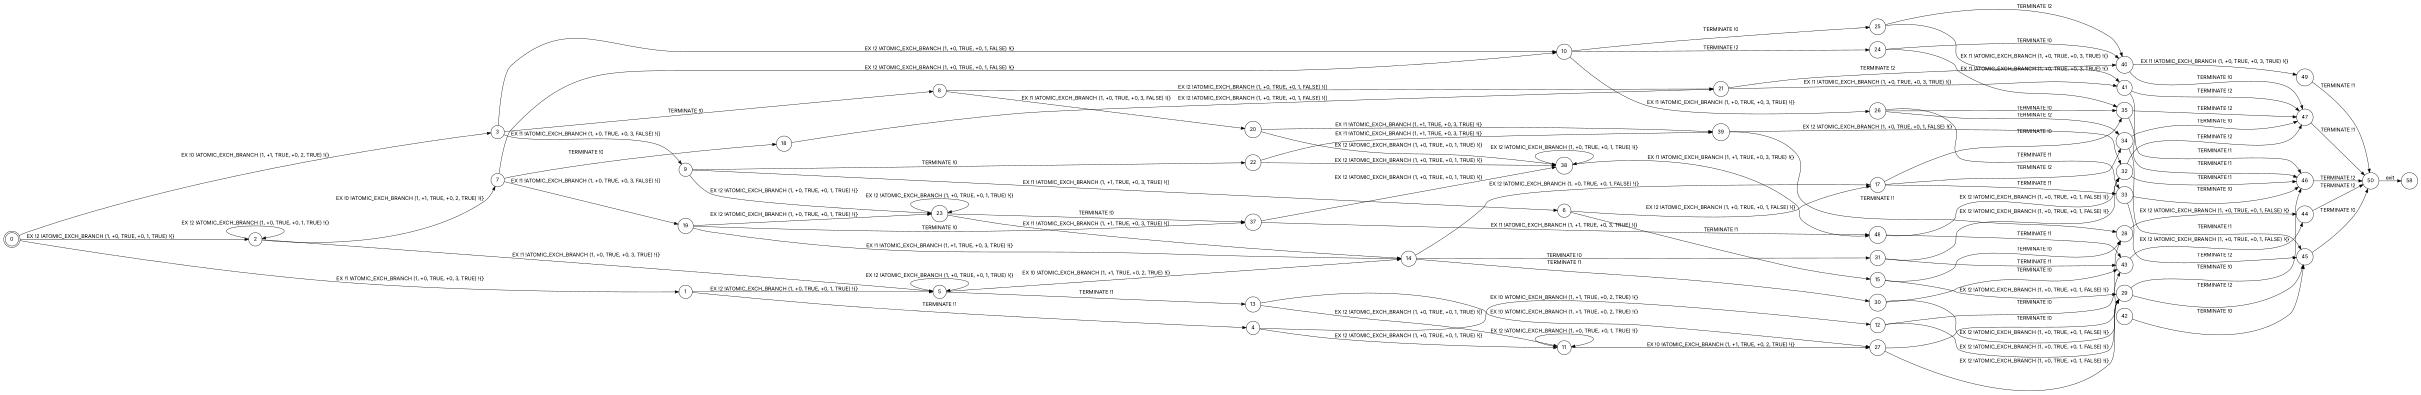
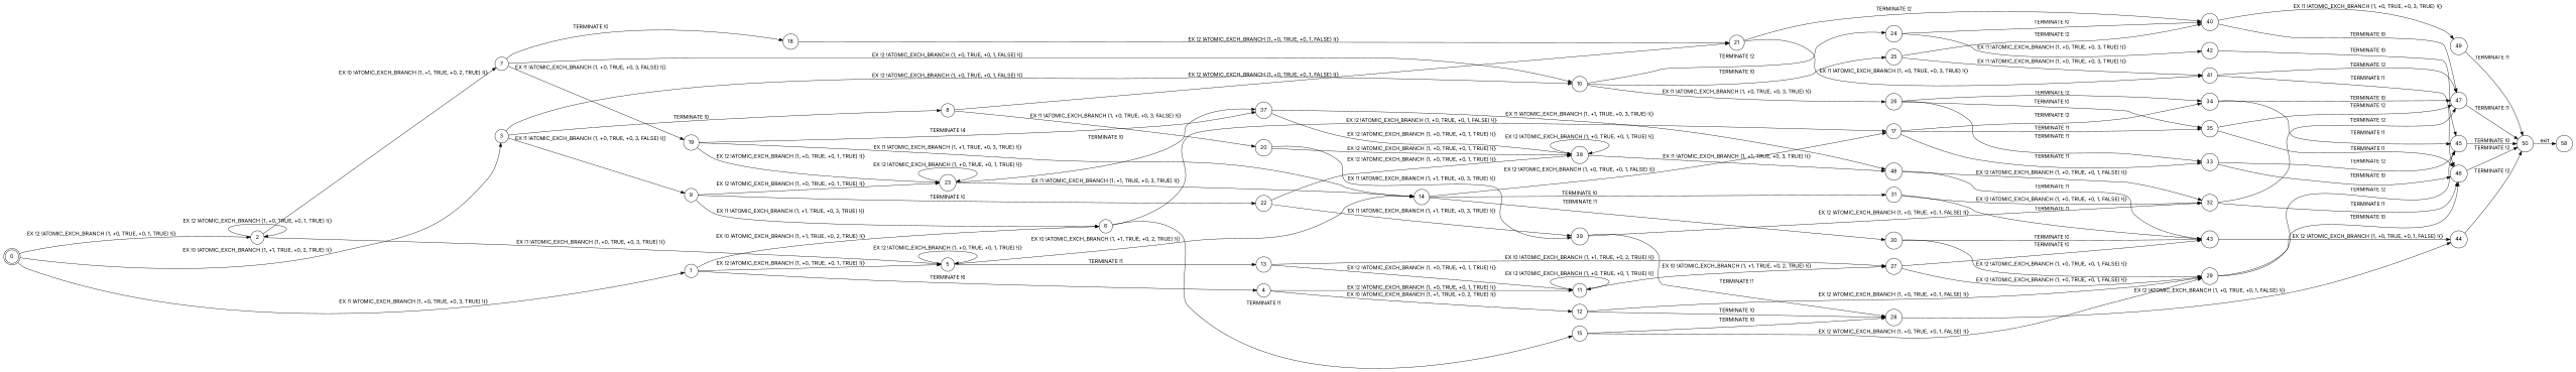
  digraph {
    fontname=Inter
    rankdir=LR
    node [fontname=Inter shape=circle]
    edge [fontname=Inter]
    0 [peripheries=2]
    1
    2
    3
    4
    5
    6
    7
    8
    9
    10
    11
    12
    13
    14
    15
    17
    18
    19
    20
    21
    22
    23
    24
    25
    26
    27
    28
    29
    30
    31
    33
    34
    35
    37
    38
    39
    40
    41
    42
    43
    44
    45
    46
    32
    47
    48
    49
    50
    n50 [label=58]
    0 -> 1 [label="EX !1 !ATOMIC_EXCH_BRANCH (1, +0, TRUE, +0, 3, TRUE) !{}"]
    0 -> 2 [label="EX !2 !ATOMIC_EXCH_BRANCH (1, +0, TRUE, +0, 1, TRUE) !{}"]
    0 -> 3 [label="EX !0 !ATOMIC_EXCH_BRANCH (1, +1, TRUE, +0, 2, TRUE) !{}"]
-   1 -> 4 [label="TERMINATE !1"]
+   1 -> 4 [label="TERMINATE !6"]
    1 -> 5 [label="EX !2 !ATOMIC_EXCH_BRANCH (1, +0, TRUE, +0, 1, TRUE) !{}"]
+   1 -> 6 [label="EX !0 !ATOMIC_EXCH_BRANCH (1, +1, TRUE, +0, 2, TRUE) !{}"]
    2 -> 2 [label="EX !2 !ATOMIC_EXCH_BRANCH (1, +0, TRUE, +0, 1, TRUE) !{}"]
    2 -> 5 [label="EX !1 !ATOMIC_EXCH_BRANCH (1, +0, TRUE, +0, 3, TRUE) !{}"]
    2 -> 7 [label="EX !0 !ATOMIC_EXCH_BRANCH (1, +1, TRUE, +0, 2, TRUE) !{}"]
    3 -> 8 [label="TERMINATE !0"]
    3 -> 9 [label="EX !1 !ATOMIC_EXCH_BRANCH (1, +0, TRUE, +0, 3, FALSE) !{}"]
    3 -> 10 [label="EX !2 !ATOMIC_EXCH_BRANCH (1, +0, TRUE, +0, 1, FALSE) !{}"]
    4 -> 11 [label="EX !2 !ATOMIC_EXCH_BRANCH (1, +0, TRUE, +0, 1, TRUE) !{}"]
    4 -> 12 [label="EX !0 !ATOMIC_EXCH_BRANCH (1, +1, TRUE, +0, 2, TRUE) !{}"]
    5 -> 5 [label="EX !2 !ATOMIC_EXCH_BRANCH (1, +0, TRUE, +0, 1, TRUE) !{}"]
    5 -> 13 [label="TERMINATE !1"]
    5 -> 14 [label="EX !0 !ATOMIC_EXCH_BRANCH (1, +1, TRUE, +0, 2, TRUE) !{}"]
    6 -> 15 [label="TERMINATE !1"]
    6 -> 17 [label="EX !2 !ATOMIC_EXCH_BRANCH (1, +0, TRUE, +0, 1, FALSE) !{}"]
    7 -> 10 [label="EX !2 !ATOMIC_EXCH_BRANCH (1, +0, TRUE, +0, 1, FALSE) !{}"]
    7 -> 18 [label="TERMINATE !0"]
    7 -> 19 [label="EX !1 !ATOMIC_EXCH_BRANCH (1, +0, TRUE, +0, 3, FALSE) !{}"]
    8 -> 20 [label="EX !1 !ATOMIC_EXCH_BRANCH (1, +0, TRUE, +0, 3, FALSE) !{}"]
    8 -> 21 [label="EX !2 !ATOMIC_EXCH_BRANCH (1, +0, TRUE, +0, 1, FALSE) !{}"]
    9 -> 6 [label="EX !1 !ATOMIC_EXCH_BRANCH (1, +1, TRUE, +0, 3, TRUE) !{}"]
    9 -> 22 [label="TERMINATE !0"]
    9 -> 23 [label="EX !2 !ATOMIC_EXCH_BRANCH (1, +0, TRUE, +0, 1, TRUE) !{}"]
    10 -> 24 [label="TERMINATE !2"]
    10 -> 25 [label="TERMINATE !0"]
    10 -> 26 [label="EX !1 !ATOMIC_EXCH_BRANCH (1, +0, TRUE, +0, 3, TRUE) !{}"]
    11 -> 11 [label="EX !2 !ATOMIC_EXCH_BRANCH (1, +0, TRUE, +0, 1, TRUE) !{}"]
    11 -> 27 [label="EX !0 !ATOMIC_EXCH_BRANCH (1, +1, TRUE, +0, 2, TRUE) !{}"]
    12 -> 28 [label="TERMINATE !0"]
    12 -> 29 [label="EX !2 !ATOMIC_EXCH_BRANCH (1, +0, TRUE, +0, 1, FALSE) !{}"]
    13 -> 11 [label="EX !2 !ATOMIC_EXCH_BRANCH (1, +0, TRUE, +0, 1, TRUE) !{}"]
    13 -> 27 [label="EX !0 !ATOMIC_EXCH_BRANCH (1, +1, TRUE, +0, 2, TRUE) !{}"]
    14 -> 17 [label="EX !2 !ATOMIC_EXCH_BRANCH (1, +0, TRUE, +0, 1, FALSE) !{}"]
    14 -> 30 [label="TERMINATE !1"]
    14 -> 31 [label="TERMINATE !0"]
    15 -> 28 [label="TERMINATE !0"]
    15 -> 29 [label="EX !2 !ATOMIC_EXCH_BRANCH (1, +0, TRUE, +0, 1, FALSE) !{}"]
    17 -> 33 [label="TERMINATE !1"]
    17 -> 34 [label="TERMINATE !2"]
-   17 -> 35 [label="TERMINATE !0"]
+   17 -> 35 [label="TERMINATE !1"]
    18 -> 21 [label="EX !2 !ATOMIC_EXCH_BRANCH (1, +0, TRUE, +0, 1, FALSE) !{}"]
    19 -> 14 [label="EX !1 !ATOMIC_EXCH_BRANCH (1, +1, TRUE, +0, 3, TRUE) !{}"]
    19 -> 23 [label="EX !2 !ATOMIC_EXCH_BRANCH (1, +0, TRUE, +0, 1, TRUE) !{}"]
-   19 -> 37 [label="TERMINATE !0"]
+   19 -> 37 [label="TERMINATE !4"]
    20 -> 38 [label="EX !2 !ATOMIC_EXCH_BRANCH (1, +0, TRUE, +0, 1, TRUE) !{}"]
    20 -> 39 [label="EX !1 !ATOMIC_EXCH_BRANCH (1, +1, TRUE, +0, 3, TRUE) !{}"]
    21 -> 40 [label="TERMINATE !2"]
    21 -> 41 [label="EX !1 !ATOMIC_EXCH_BRANCH (1, +0, TRUE, +0, 3, TRUE) !{}"]
    22 -> 38 [label="EX !2 !ATOMIC_EXCH_BRANCH (1, +0, TRUE, +0, 1, TRUE) !{}"]
    22 -> 39 [label="EX !1 !ATOMIC_EXCH_BRANCH (1, +1, TRUE, +0, 3, TRUE) !{}"]
    23 -> 14 [label="EX !1 !ATOMIC_EXCH_BRANCH (1, +1, TRUE, +0, 3, TRUE) !{}"]
    23 -> 23 [label="EX !2 !ATOMIC_EXCH_BRANCH (1, +0, TRUE, +0, 1, TRUE) !{}"]
    23 -> 37 [label="TERMINATE !0"]
    24 -> 40 [label="TERMINATE !0"]
-   24 -> 35 [label="EX !1 !ATOMIC_EXCH_BRANCH (1, +0, TRUE, +0, 3, TRUE) !{}"]
+   24 -> 42 [label="EX !1 !ATOMIC_EXCH_BRANCH (1, +0, TRUE, +0, 3, TRUE) !{}"]
    25 -> 40 [label="TERMINATE !2"]
    25 -> 41 [label="EX !1 !ATOMIC_EXCH_BRANCH (1, +0, TRUE, +0, 3, TRUE) !{}"]
    26 -> 33 [label="TERMINATE !1"]
    26 -> 34 [label="TERMINATE !2"]
    26 -> 35 [label="TERMINATE !0"]
    27 -> 29 [label="EX !2 !ATOMIC_EXCH_BRANCH (1, +0, TRUE, +0, 1, FALSE) !{}"]
    27 -> 43 [label="TERMINATE !0"]
    28 -> 44 [label="EX !2 !ATOMIC_EXCH_BRANCH (1, +0, TRUE, +0, 1, FALSE) !{}"]
    29 -> 45 [label="TERMINATE !2"]
    29 -> 46 [label="TERMINATE !0"]
    30 -> 29 [label="EX !2 !ATOMIC_EXCH_BRANCH (1, +0, TRUE, +0, 1, FALSE) !{}"]
    30 -> 43 [label="TERMINATE !0"]
    31 -> 43 [label="TERMINATE !1"]
    31 -> 32 [label="EX !2 !ATOMIC_EXCH_BRANCH (1, +0, TRUE, +0, 1, FALSE) !{}"]
    33 -> 45 [label="TERMINATE !2"]
    33 -> 46 [label="TERMINATE !0"]
    34 -> 45 [label="TERMINATE !1"]
    34 -> 47 [label="TERMINATE !0"]
    35 -> 46 [label="TERMINATE !1"]
    35 -> 47 [label="TERMINATE !2"]
    37 -> 38 [label="EX !2 !ATOMIC_EXCH_BRANCH (1, +0, TRUE, +0, 1, TRUE) !{}"]
    37 -> 48 [label="EX !1 !ATOMIC_EXCH_BRANCH (1, +1, TRUE, +0, 3, TRUE) !{}"]
    38 -> 38 [label="EX !2 !ATOMIC_EXCH_BRANCH (1, +0, TRUE, +0, 1, TRUE) !{}"]
    38 -> 48 [label="EX !1 !ATOMIC_EXCH_BRANCH (1, +1, TRUE, +0, 3, TRUE) !{}"]
    39 -> 28 [label="TERMINATE !1"]
    39 -> 32 [label="EX !2 !ATOMIC_EXCH_BRANCH (1, +0, TRUE, +0, 1, FALSE) !{}"]
    40 -> 47 [label="TERMINATE !0"]
    40 -> 49 [label="EX !1 !ATOMIC_EXCH_BRANCH (1, +0, TRUE, +0, 3, TRUE) !{}"]
    41 -> 46 [label="TERMINATE !1"]
    41 -> 47 [label="TERMINATE !2"]
    42 -> 45 [label="TERMINATE !0"]
    43 -> 44 [label="EX !2 !ATOMIC_EXCH_BRANCH (1, +0, TRUE, +0, 1, FALSE) !{}"]
    44 -> 50 [label="TERMINATE !2"]
    45 -> 50 [label="TERMINATE !0"]
    46 -> 50 [label="TERMINATE !2"]
    32 -> 46 [label="TERMINATE !1"]
    32 -> 47 [label="TERMINATE !2"]
    47 -> 50 [label="TERMINATE !1"]
    48 -> 43 [label="TERMINATE !1"]
    48 -> 32 [label="EX !2 !ATOMIC_EXCH_BRANCH (1, +0, TRUE, +0, 1, FALSE) !{}"]
    49 -> 50 [label="TERMINATE !1"]
    50 -> n50 [label=exit]
  }
